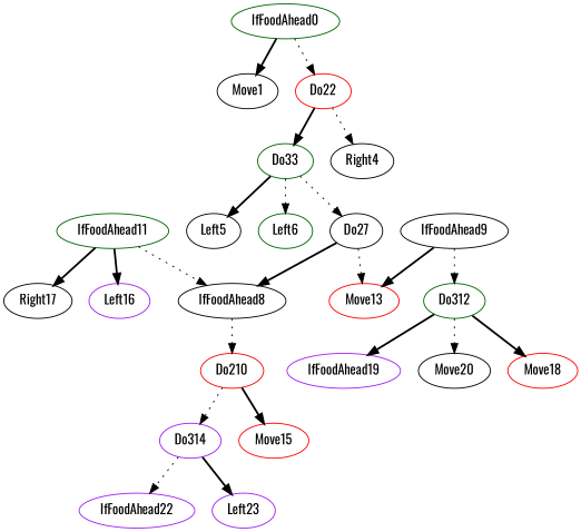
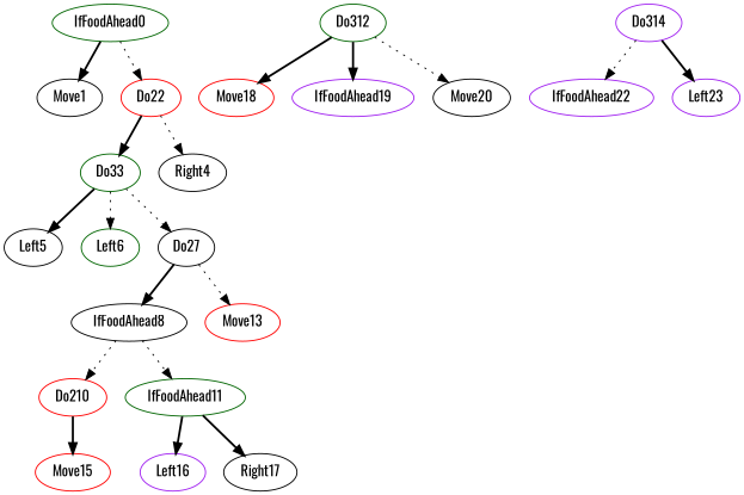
  digraph {
    fontname=Oswald
    node [color=black fontname=Oswald]
    edge [fontname=Oswald style=bold]
    IfFoodAhead0 [color=darkgreen]
    Move1
    Do22 [color=red]
    Do33 [color=darkgreen]
    Right4
    Left5
    Left6 [color=darkgreen]
    Do27
    IfFoodAhead8
    Move13 [color=red]
    Do210 [color=red]
    IfFoodAhead11 [color=darkgreen]
    Do312 [color=darkgreen]
-   IfFoodAhead9
    Do314 [color=purple]
    Move15 [color=red]
    Left16 [color=purple]
    Right17
    Move18 [color=red]
    n20 [color=purple label=IfFoodAhead19]
    Move20
    n22 [color=purple label=IfFoodAhead22]
    Left23 [color=purple]
    IfFoodAhead0 -> Move1
    IfFoodAhead0 -> Do22 [style=dotted]
    Do22 -> Do33
    Do22 -> Right4 [style=dotted]
    Do33 -> Left5
    Do33 -> Left6 [style=dotted]
    Do33 -> Do27 [style=dotted]
    Do27 -> IfFoodAhead8
    Do27 -> Move13 [style=dotted]
    IfFoodAhead8 -> Do210 [style=dotted]
-   IfFoodAhead11 -> IfFoodAhead8 [style=dotted]
-   Do210 -> Do314 [style=dotted]
+   IfFoodAhead8 -> IfFoodAhead11 [style=dotted]
    Do210 -> Move15
    IfFoodAhead11 -> Left16
    IfFoodAhead11 -> Right17
    Do312 -> Move18
    Do312 -> n20
    Do312 -> Move20 [style=dotted]
-   IfFoodAhead9 -> Move13
-   IfFoodAhead9 -> Do312 [style=dotted]
    Do314 -> n22 [style=dotted]
    Do314 -> Left23
  }
